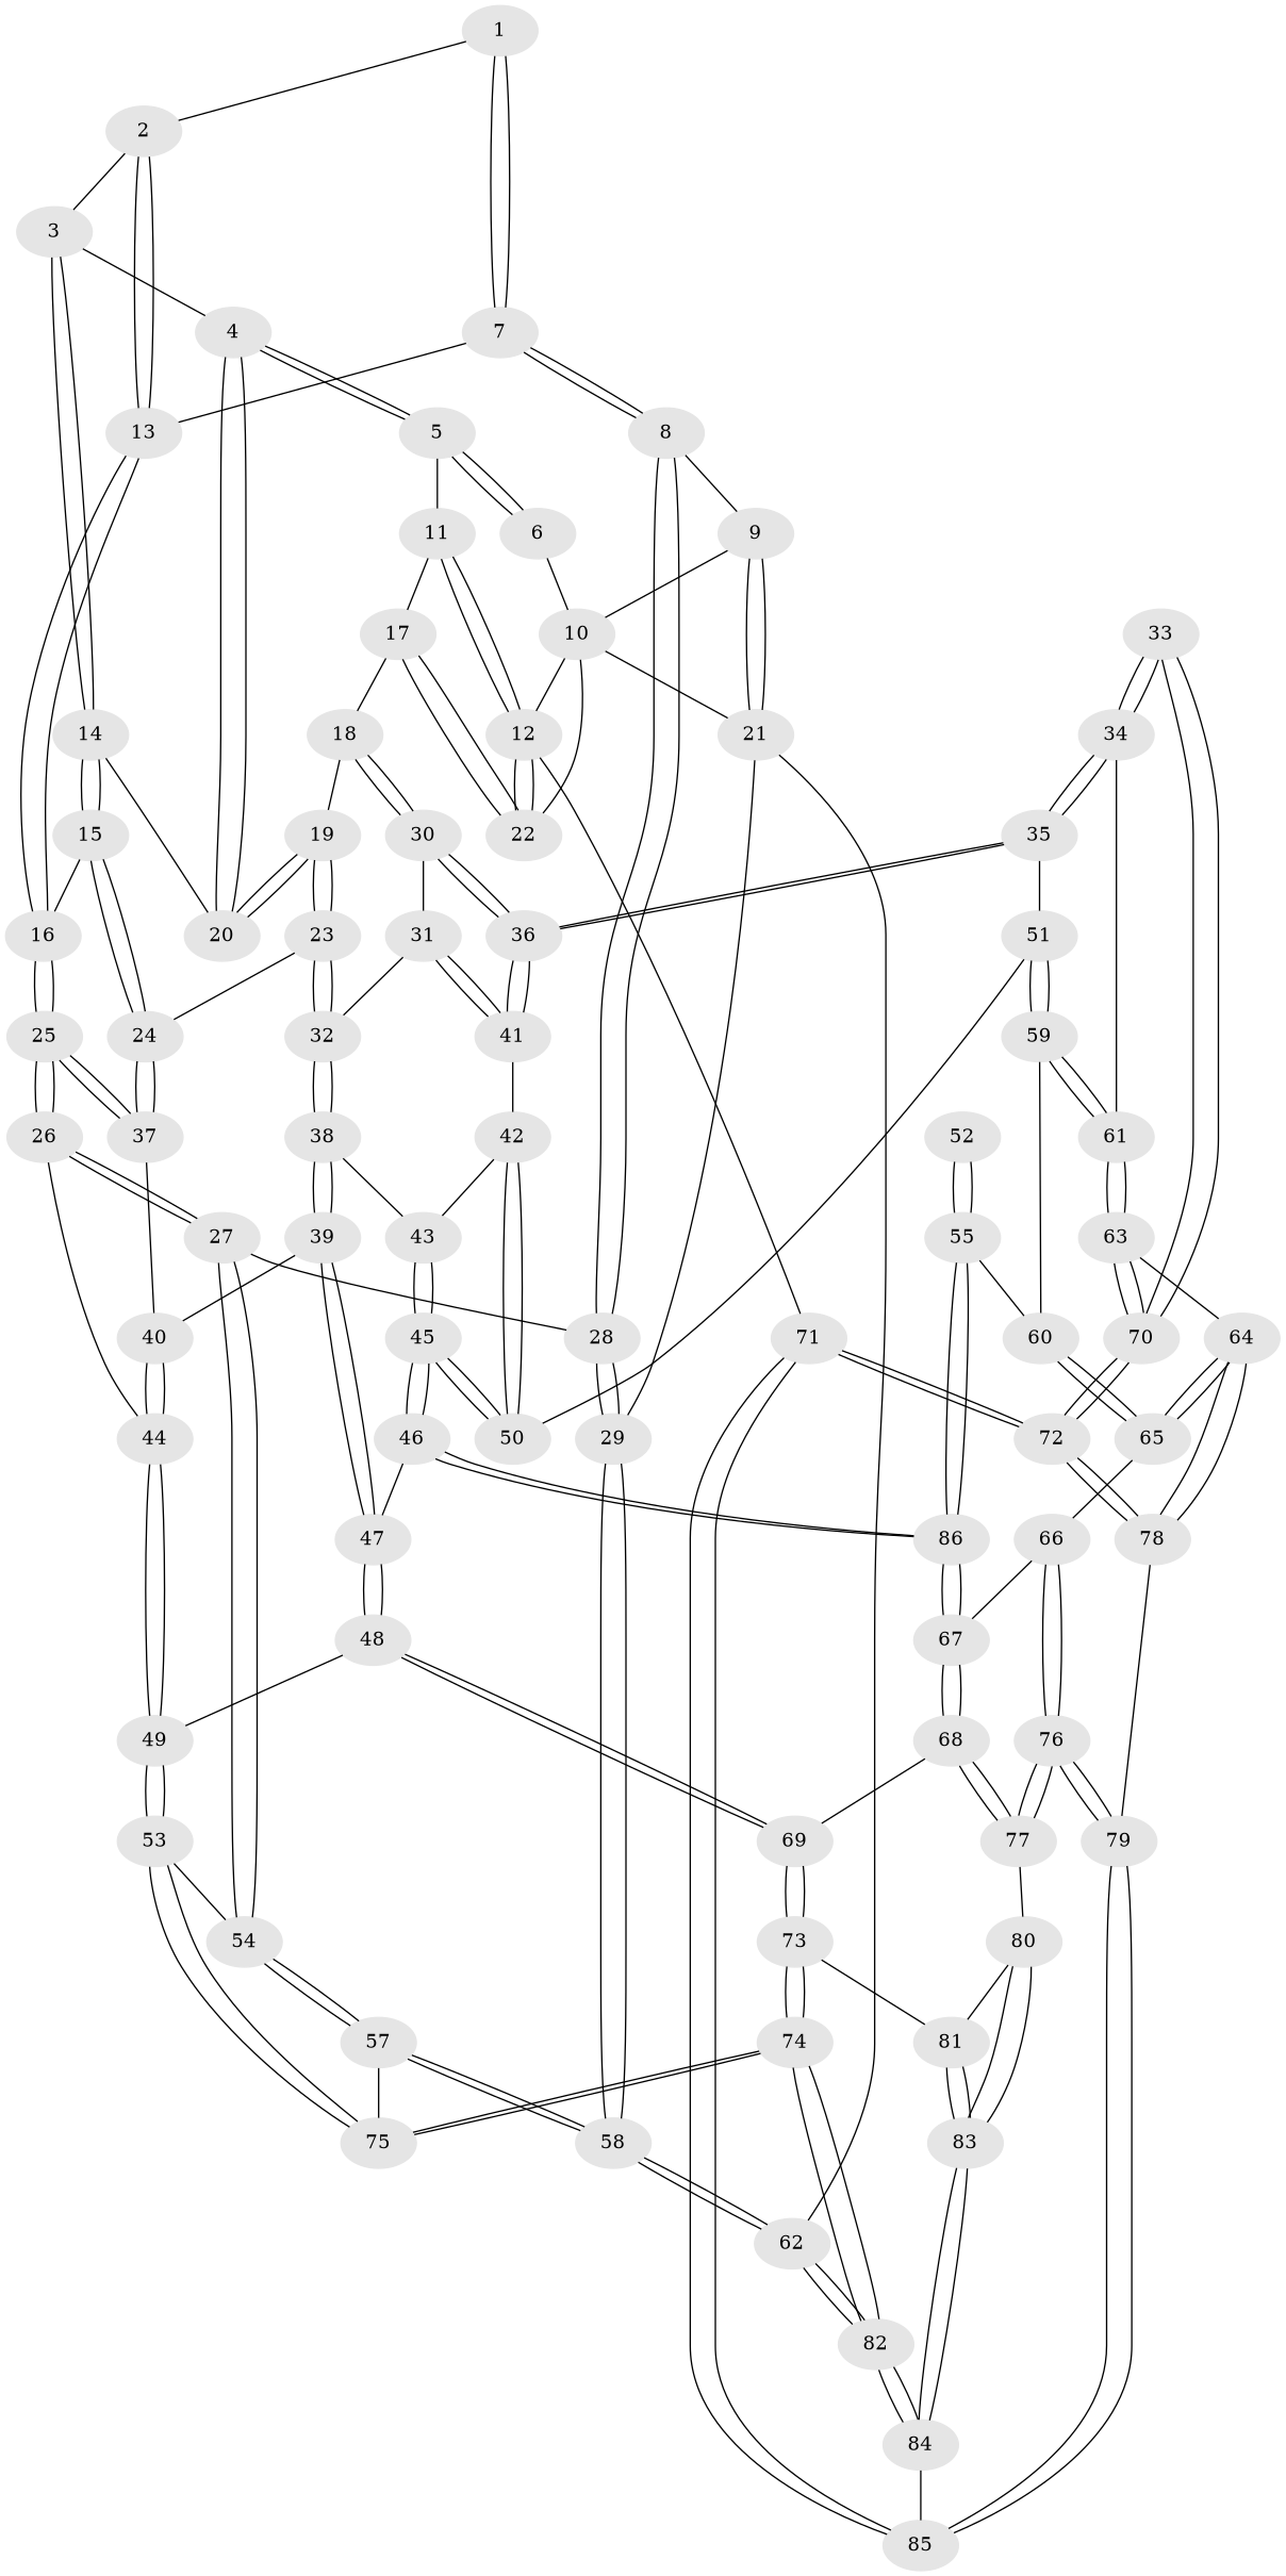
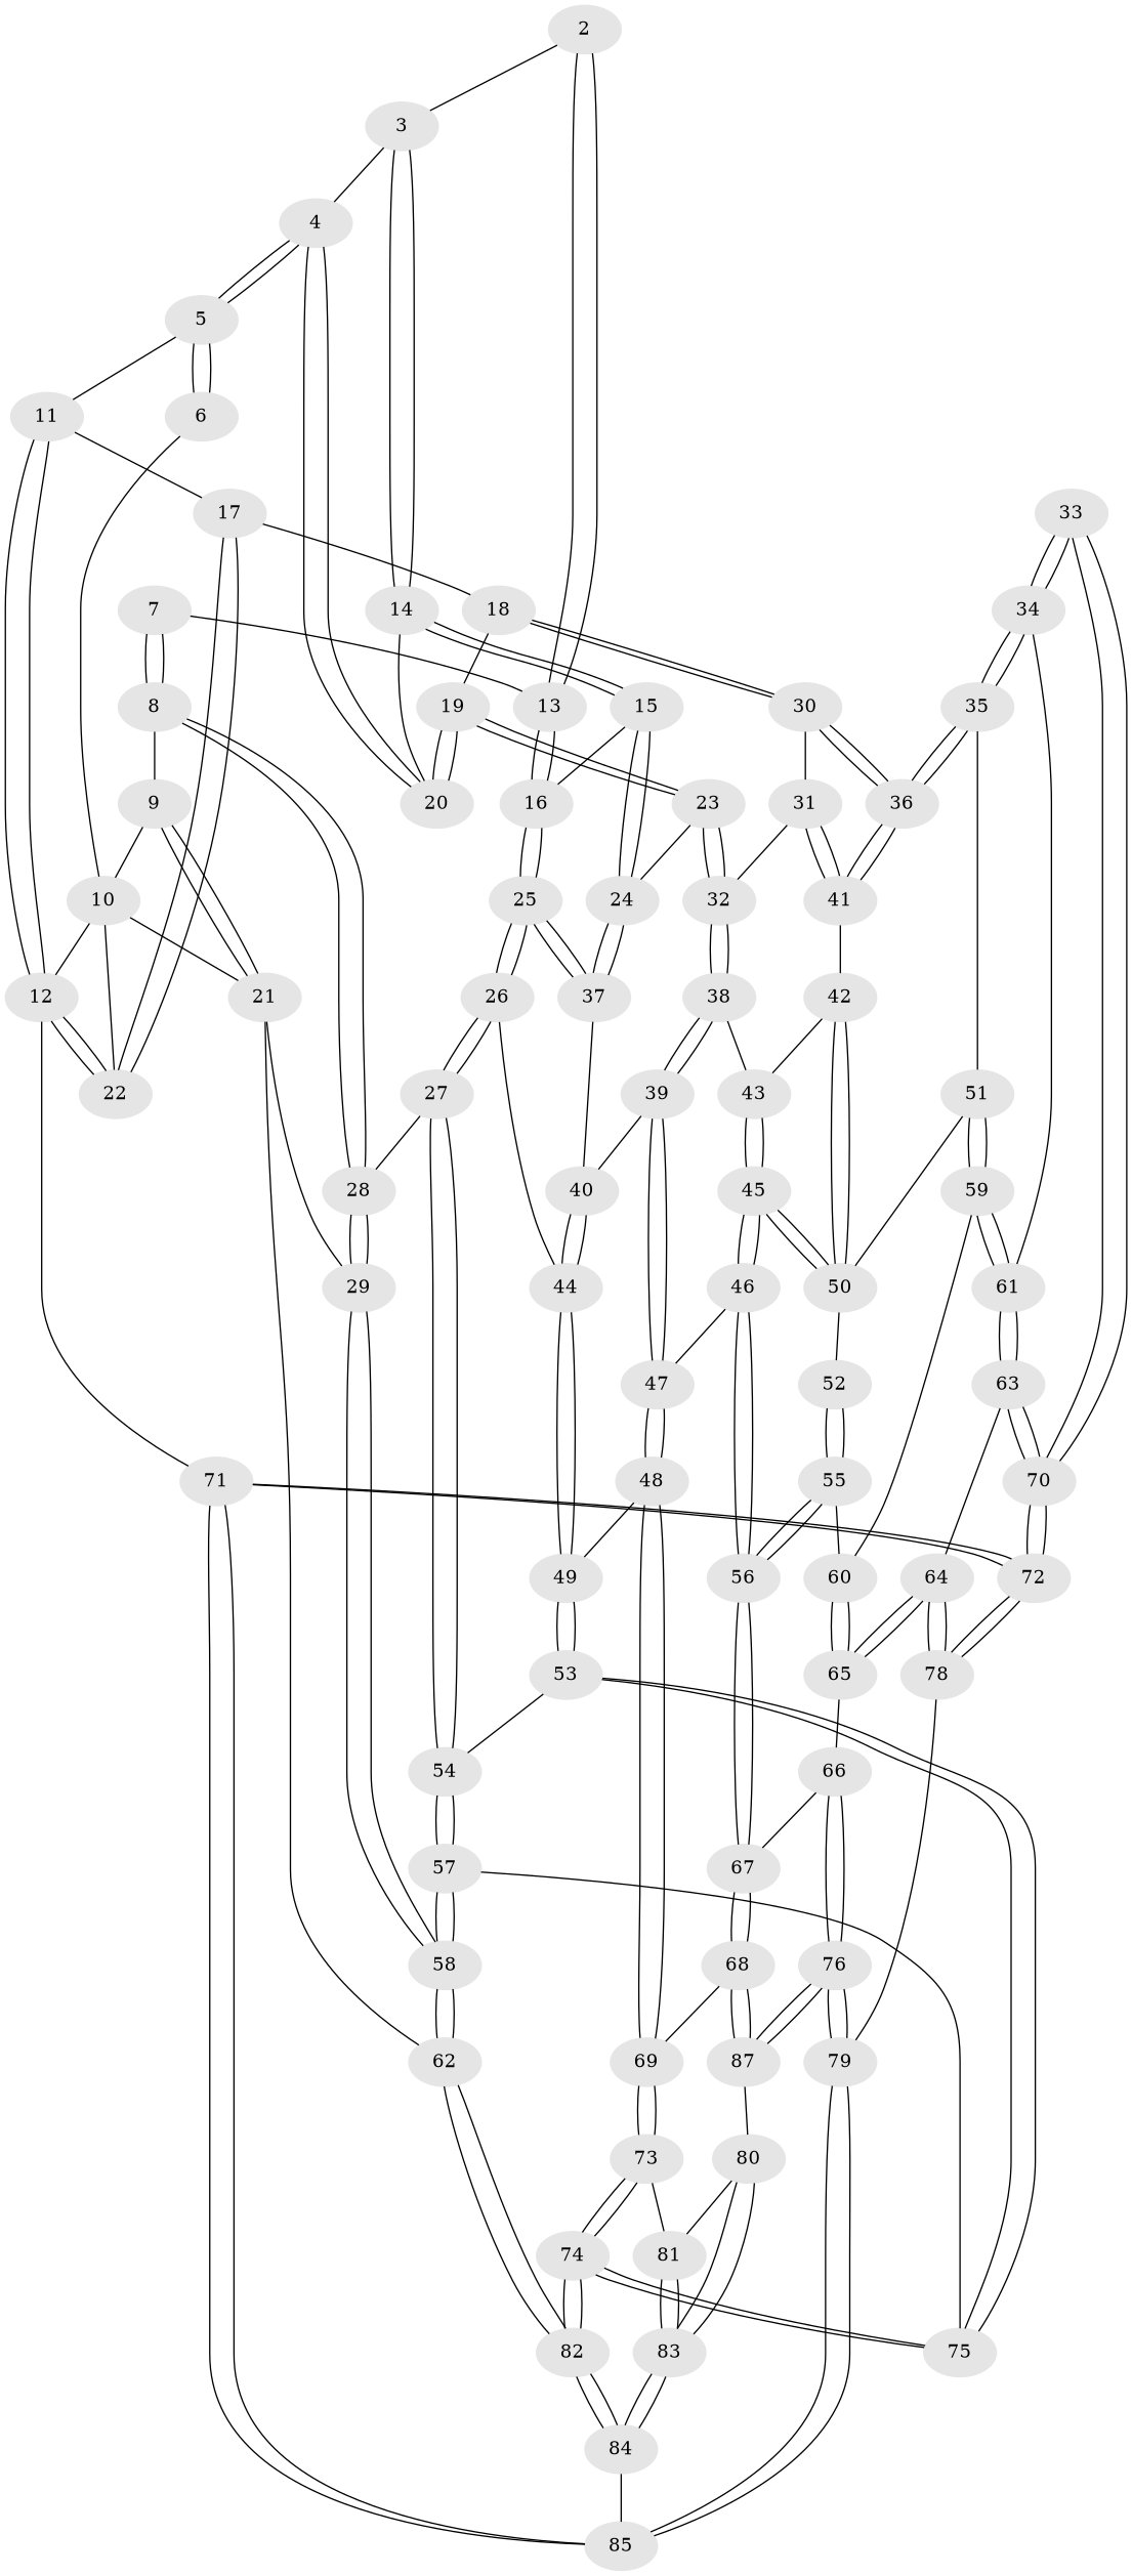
  graph {
    node [color=gray90 style=filled]
-   1
    2
    7
    3
    13
    8
    4
    14
    16
    5
    20
    15
    6
    11
    10
    12
    17
    21
    9
    28
    29
    62
    22
    71
    18
    72
    85
    25
    24
    37
    26
    19
    30
    23
    31
    36
    32
    58
    82
    33
    34
    70
    38
    40
    27
    44
    54
    49
    57
    41
    42
    39
    43
    35
    61
    51
    63
    50
    59
    47
    45
    48
    52
    46
    53
-   56 [label=86]
+   56
    67
    69
    73
    75
    55
    60
    65
    68
    66
    64
    84
    78
    79
    76
-   77
+   77 [label=87]
    80
    74
    81
    83
-   1 -- 2
-   1 -- 7
-   1 -- 7
    2 -- 3
    2 -- 13
    2 -- 13
    7 -- 13
    7 -- 8
    7 -- 8
    3 -- 4
    3 -- 14
    3 -- 14
    13 -- 16
    13 -- 16
    8 -- 9
    8 -- 28
    8 -- 28
    4 -- 5
    4 -- 5
    4 -- 20
    4 -- 20
    14 -- 20
    14 -- 15
    14 -- 15
    16 -- 25
    16 -- 25
    5 -- 6
    5 -- 6
    5 -- 11
    15 -- 16
    15 -- 24
    15 -- 24
    6 -- 10
    11 -- 12
    11 -- 12
    11 -- 17
    10 -- 12
    10 -- 21
    12 -- 22
    12 -- 22
    12 -- 71
    17 -- 22
    17 -- 22
    17 -- 18
    21 -- 29
    21 -- 62
    9 -- 10
    9 -- 21
    9 -- 21
    28 -- 29
    28 -- 29
    29 -- 58
    29 -- 58
    62 -- 82
    62 -- 82
    22 -- 10
    71 -- 72
    71 -- 72
    71 -- 85
    71 -- 85
    18 -- 19
    18 -- 30
    18 -- 30
    72 -- 78
    72 -- 78
    25 -- 37
    25 -- 37
    25 -- 26
    25 -- 26
    24 -- 37
    24 -- 37
    37 -- 40
    26 -- 27
    26 -- 27
    26 -- 44
    19 -- 20
    19 -- 20
    19 -- 23
    19 -- 23
    30 -- 31
    30 -- 36
    30 -- 36
    23 -- 24
    23 -- 32
    23 -- 32
    31 -- 32
    31 -- 41
    31 -- 41
    36 -- 41
    36 -- 41
    32 -- 38
    32 -- 38
    58 -- 62
    58 -- 62
    82 -- 84
    82 -- 84
    33 -- 34
    33 -- 34
    33 -- 70
    33 -- 70
    34 -- 35
    34 -- 35
    34 -- 61
    70 -- 72
    70 -- 72
    38 -- 39
    38 -- 39
    38 -- 43
    40 -- 44
    40 -- 44
    27 -- 28
    27 -- 54
    27 -- 54
    44 -- 49
    44 -- 49
    54 -- 57
    54 -- 57
    49 -- 53
    49 -- 53
    57 -- 58
    57 -- 58
    57 -- 75
    41 -- 42
    42 -- 43
    42 -- 50
    42 -- 50
    39 -- 40
    39 -- 47
    39 -- 47
    43 -- 45
    43 -- 45
    35 -- 36
    35 -- 36
    35 -- 51
    61 -- 63
    61 -- 63
    51 -- 50
    51 -- 59
    51 -- 59
    63 -- 70
    63 -- 70
    63 -- 64
+   50 -- 52
    59 -- 61
    59 -- 61
    59 -- 60
    47 -- 48
    47 -- 48
    45 -- 50
    45 -- 50
    45 -- 46
    45 -- 46
    48 -- 49
    48 -- 69
    48 -- 69
    52 -- 55
    52 -- 55
    46 -- 47
    46 -- 56
    46 -- 56
    53 -- 54
    53 -- 75
    53 -- 75
    56 -- 67
    56 -- 67
    67 -- 68
    67 -- 68
    69 -- 73
    69 -- 73
    73 -- 74
    73 -- 74
    73 -- 81
    55 -- 56
    55 -- 56
    55 -- 60
    60 -- 65
    60 -- 65
    65 -- 66
    68 -- 69
    68 -- 77
    68 -- 77
    66 -- 67
    66 -- 76
    66 -- 76
    64 -- 65
    64 -- 65
    64 -- 78
    64 -- 78
    84 -- 85
    78 -- 79
    79 -- 85
    79 -- 85
    76 -- 79
    76 -- 79
    76 -- 77
    76 -- 77
    77 -- 80
    80 -- 81
    80 -- 83
    80 -- 83
    74 -- 82
    74 -- 82
    74 -- 75
    74 -- 75
    81 -- 83
    81 -- 83
    83 -- 84
    83 -- 84
  }
